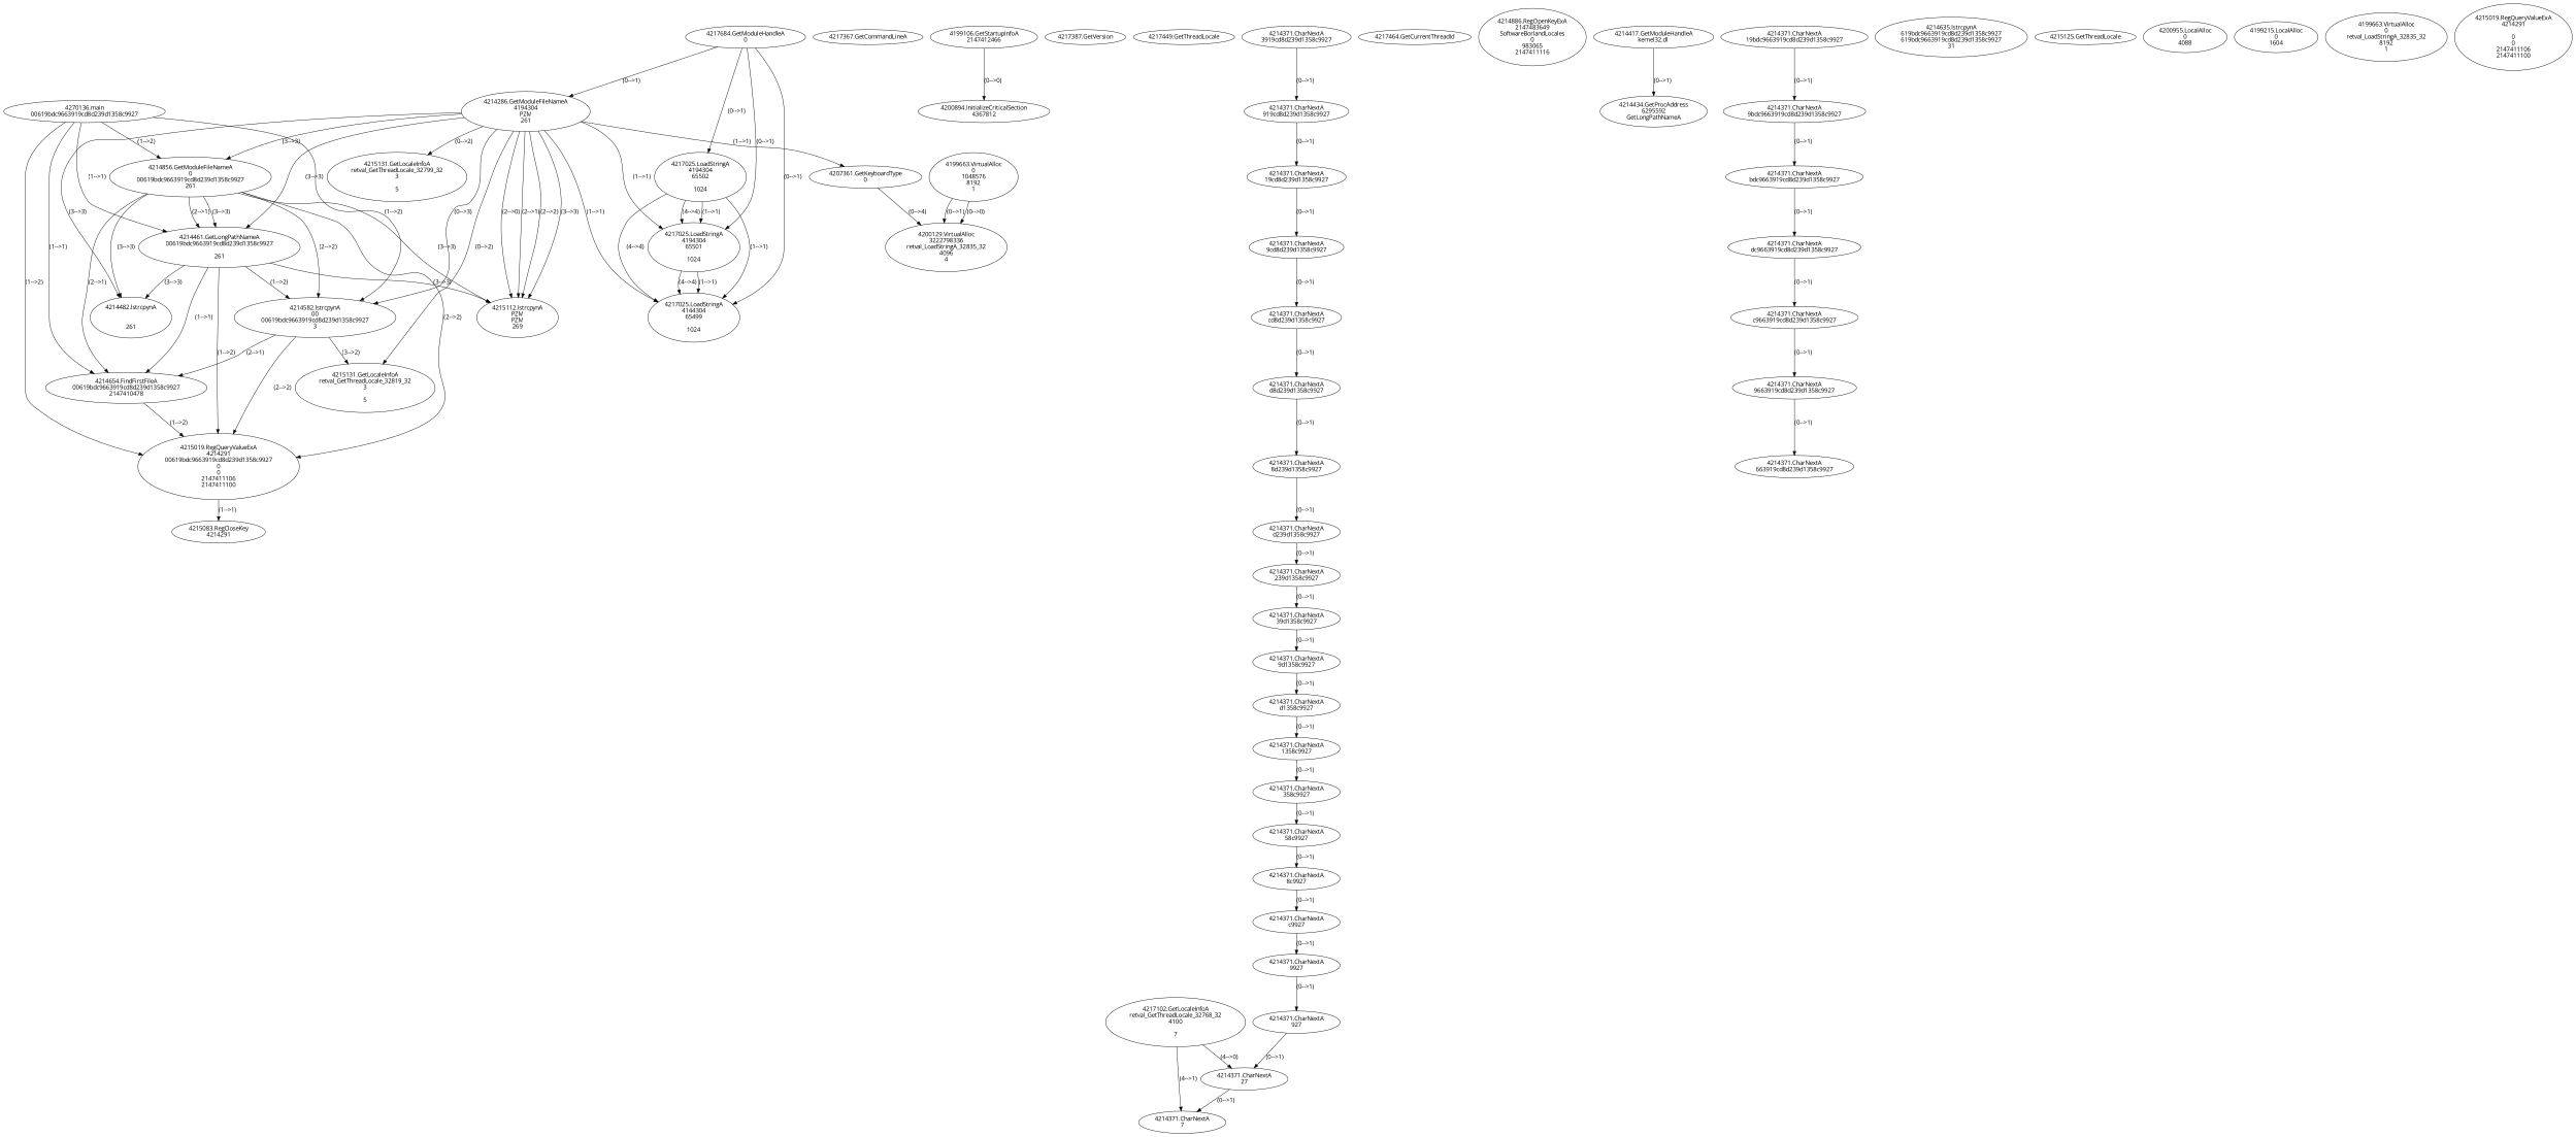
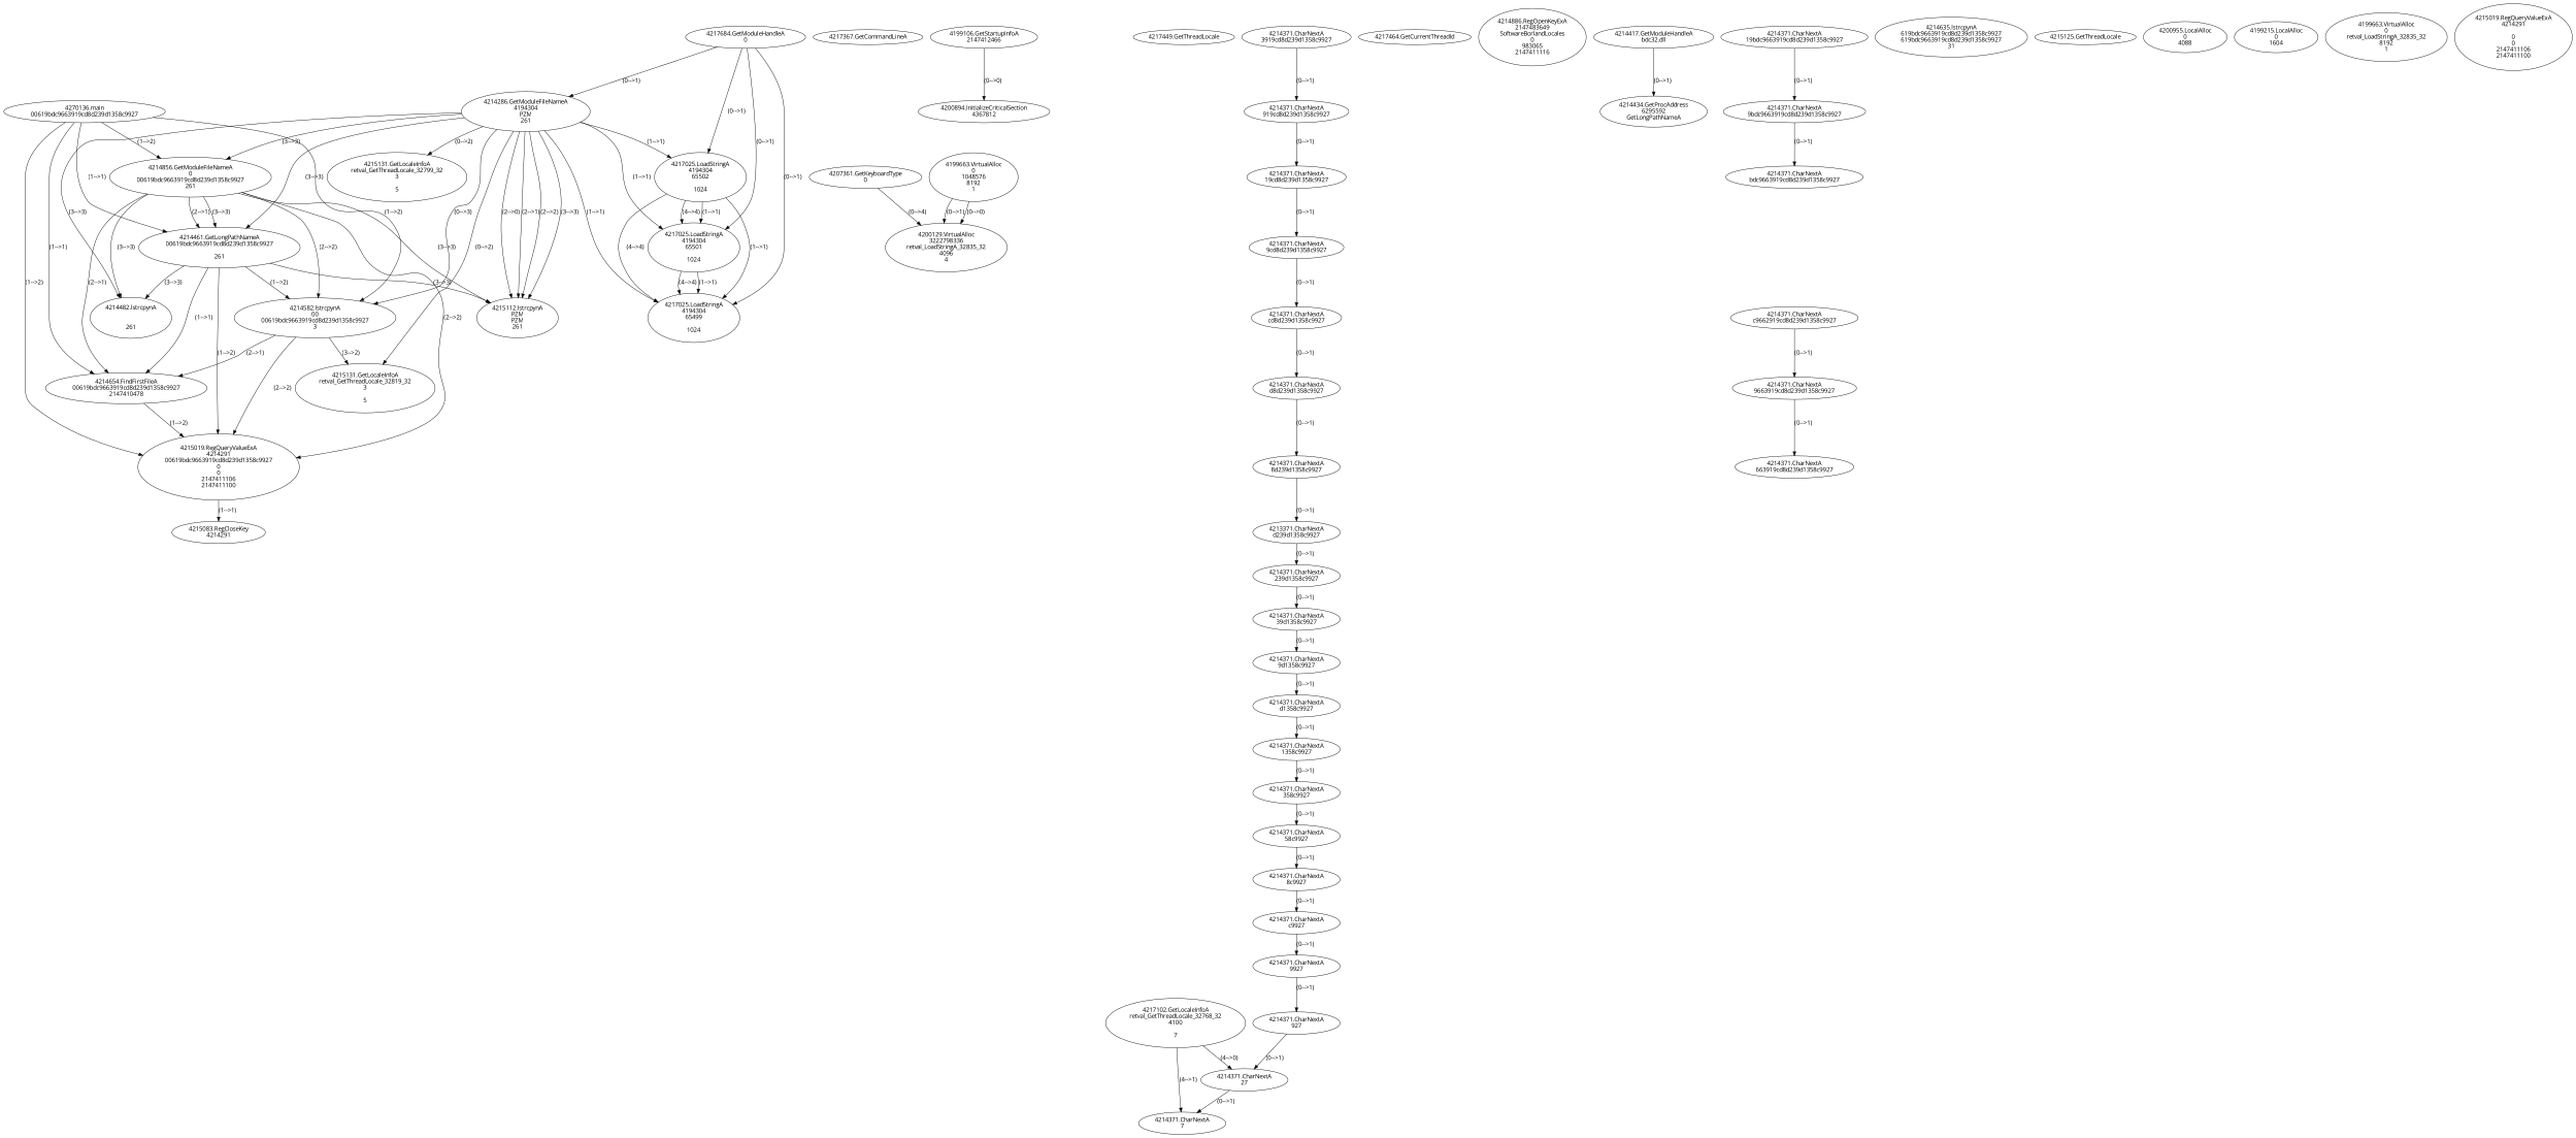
  digraph {
    fontname="Open Sans"
    node [fontname="Open Sans"]
    edge [fontname="Open Sans"]
    n1 [label="4270136.main\n00619bdc9663919cd8d239d1358c9927"]
    n2 [label="4214856.GetModuleFileNameA\n0\n00619bdc9663919cd8d239d1358c9927\n261"]
    n3 [label="4214461.GetLongPathNameA\n00619bdc9663919cd8d239d1358c9927\n\n261"]
    n4 [label="4214582.lstrcpynA\n00\n00619bdc9663919cd8d239d1358c9927\n3"]
    n5 [label="4214654.FindFirstFileA\n00619bdc9663919cd8d239d1358c9927\n2147410478"]
    n6 [label="4215019.RegQueryValueExA\n4214291\n00619bdc9663919cd8d239d1358c9927\n0\n0\n2147411106\n2147411100"]
-   n7 [label="4215112.lstrcpynA\nPZM\nPZM\n269"]
+   n7 [label="4215112.lstrcpynA\nPZM\nPZM\n261"]
    n8 [label="4214482.lstrcpynA\n\n\n261"]
    n9 [label="4215131.GetLocaleInfoA\nretval_GetThreadLocale_32819_32\n3\n\n5"]
    n10 [label="4215083.RegCloseKey\n4214291"]
    n11 [label="4217684.GetModuleHandleA\n0"]
    n12 [label="4214286.GetModuleFileNameA\n4194304\nPZM\n261"]
    n13 [label="4217025.LoadStringA\n4194304\n65502\n\n1024"]
    n14 [label="4217025.LoadStringA\n4194304\n65501\n\n1024"]
-   n15 [label="4217025.LoadStringA\n4144304\n65499\n\n1024"]
+   n15 [label="4217025.LoadStringA\n4194304\n65499\n\n1024"]
    n16 [label="4215131.GetLocaleInfoA\nretval_GetThreadLocale_32799_32\n3\n\n5"]
    n17 [label="4207361.GetKeyboardType\n0"]
    n18 [label="4200129.VirtualAlloc\n3222798336\nretval_LoadStringA_32835_32\n4096\n4"]
    n19 [label="4217367.GetCommandLineA\n"]
    n20 [label="4199106.GetStartupInfoA\n2147412466"]
    n21 [label="4200894.InitializeCriticalSection\n4367812"]
-   n22 [label="4217387.GetVersion\n"]
    n23 [label="4217449.GetThreadLocale\n"]
    n24 [label="4217102.GetLocaleInfoA\nretval_GetThreadLocale_32768_32\n4100\n\n7"]
    n25 [label="4214371.CharNextA\n27"]
    n26 [label="4214371.CharNextA\n7"]
    n27 [label="4217464.GetCurrentThreadId\n"]
    n28 [label="4214886.RegOpenKeyExA\n2147483649\nSoftware\Borland\Locales\n0\n983065\n2147411116"]
-   n29 [label="4214417.GetModuleHandleA\nkernel32.dll"]
+   n29 [label="4214417.GetModuleHandleA\nbdc32.dll"]
    n30 [label="4214434.GetProcAddress\n6295592\nGetLongPathNameA"]
    n31 [label="4214371.CharNextA\n19bdc9663919cd8d239d1358c9927"]
    n32 [label="4214371.CharNextA\n9bdc9663919cd8d239d1358c9927"]
    n33 [label="4214371.CharNextA\nbdc9663919cd8d239d1358c9927"]
-   n34 [label="4214371.CharNextA\ndc9663919cd8d239d1358c9927"]
-   n35 [label="4214371.CharNextA\nc9663919cd8d239d1358c9927"]
+   n35 [label="4214371.CharNextA\nc9662919cd8d239d1358c9927"]
    n36 [label="4214371.CharNextA\n9663919cd8d239d1358c9927"]
    n37 [label="4214371.CharNextA\n663919cd8d239d1358c9927"]
    n38 [label="4214371.CharNextA\n3919cd8d239d1358c9927"]
    n39 [label="4214371.CharNextA\n919cd8d239d1358c9927"]
    n40 [label="4214371.CharNextA\n19cd8d239d1358c9927"]
    n41 [label="4214371.CharNextA\n9cd8d239d1358c9927"]
    n42 [label="4214371.CharNextA\ncd8d239d1358c9927"]
    n43 [label="4214371.CharNextA\nd8d239d1358c9927"]
    n44 [label="4214371.CharNextA\n8d239d1358c9927"]
-   n45 [label="4214371.CharNextA\nd239d1358c9927"]
+   n45 [label="4213371.CharNextA\nd239d1358c9927"]
    n46 [label="4214371.CharNextA\n239d1358c9927"]
    n47 [label="4214371.CharNextA\n39d1358c9927"]
    n48 [label="4214371.CharNextA\n9d1358c9927"]
    n49 [label="4214371.CharNextA\nd1358c9927"]
    n50 [label="4214371.CharNextA\n1358c9927"]
    n51 [label="4214371.CharNextA\n358c9927"]
    n52 [label="4214371.CharNextA\n58c9927"]
    n53 [label="4214371.CharNextA\n8c9927"]
    n54 [label="4214371.CharNextA\nc9927"]
    n55 [label="4214371.CharNextA\n9927"]
    n56 [label="4214371.CharNextA\n927"]
    n57 [label="4214635.lstrcpynA\n619bdc9663919cd8d239d1358c9927\n619bdc9663919cd8d239d1358c9927\n31"]
    n58 [label="4215125.GetThreadLocale\n"]
    n59 [label="4200955.LocalAlloc\n0\n4088"]
    n60 [label="4199663.VirtualAlloc\n0\n1048576\n8192\n1"]
    n61 [label="4199215.LocalAlloc\n0\n1604"]
    n62 [label="4199663.VirtualAlloc\n0\nretval_LoadStringA_32835_32\n8192\n1"]
    n63 [label="4215019.RegQueryValueExA\n4214291\n\n0\n0\n2147411106\n2147411100"]
    n1 -> n2 [label="(1-->2)"]
    n1 -> n3 [label="(1-->1)"]
    n1 -> n4 [label="(1-->2)"]
    n1 -> n5 [label="(1-->1)"]
    n1 -> n6 [label="(1-->2)"]
    n2 -> n3 [label="(2-->1)"]
    n2 -> n3 [label="(3-->3)"]
    n2 -> n4 [label="(2-->2)"]
    n2 -> n5 [label="(2-->1)"]
    n2 -> n6 [label="(2-->2)"]
    n2 -> n7 [label="(3-->3)"]
    n2 -> n8 [label="(3-->3)"]
    n3 -> n4 [label="(1-->2)"]
    n3 -> n5 [label="(1-->1)"]
    n3 -> n6 [label="(1-->2)"]
    n3 -> n7 [label="(3-->3)"]
    n3 -> n8 [label="(3-->3)"]
    n4 -> n5 [label="(2-->1)"]
    n4 -> n6 [label="(2-->2)"]
    n4 -> n9 [label="(3-->2)"]
    n5 -> n6 [label="(1-->2)"]
    n6 -> n10 [label="(1-->1)"]
    n11 -> n12 [label="(0-->1)"]
    n11 -> n13 [label="(0-->1)"]
    n11 -> n14 [label="(0-->1)"]
    n11 -> n15 [label="(0-->1)"]
    n12 -> n2 [label="(3-->3)"]
    n12 -> n3 [label="(3-->3)"]
    n12 -> n4 [label="(0-->3)"]
    n12 -> n7 [label="(2-->1)"]
    n12 -> n7 [label="(2-->2)"]
    n12 -> n7 [label="(3-->3)"]
    n12 -> n7 [label="(2-->0)"]
    n12 -> n8 [label="(3-->3)"]
    n12 -> n9 [label="(0-->2)"]
-   n12 -> n17 [label="(1-->1)"]
+   n12 -> n13 [label="(1-->1)"]
    n12 -> n14 [label="(1-->1)"]
    n12 -> n15 [label="(1-->1)"]
    n12 -> n16 [label="(0-->2)"]
    n13 -> n14 [label="(1-->1)"]
    n13 -> n14 [label="(4-->4)"]
    n13 -> n15 [label="(1-->1)"]
    n13 -> n15 [label="(4-->4)"]
    n14 -> n15 [label="(1-->1)"]
    n14 -> n15 [label="(4-->4)"]
    n17 -> n18 [label="(0-->4)"]
    n20 -> n21 [label="(0-->0)"]
    n24 -> n25 [label="(4-->0)"]
    n24 -> n26 [label="(4-->1)"]
    n25 -> n26 [label="(0-->1)"]
    n29 -> n30 [label="(0-->1)"]
    n31 -> n32 [label="(0-->1)"]
    n32 -> n33 [label="(0-->1)"]
-   n33 -> n34 [label="(0-->1)"]
-   n34 -> n35 [label="(0-->1)"]
    n35 -> n36 [label="(0-->1)"]
    n36 -> n37 [label="(0-->1)"]
    n38 -> n39 [label="(0-->1)"]
    n39 -> n40 [label="(0-->1)"]
    n40 -> n41 [label="(0-->1)"]
    n41 -> n42 [label="(0-->1)"]
    n42 -> n43 [label="(0-->1)"]
    n43 -> n44 [label="(0-->1)"]
    n44 -> n45 [label="(0-->1)"]
    n45 -> n46 [label="(0-->1)"]
    n46 -> n47 [label="(0-->1)"]
    n47 -> n48 [label="(0-->1)"]
    n48 -> n49 [label="(0-->1)"]
    n49 -> n50 [label="(0-->1)"]
    n50 -> n51 [label="(0-->1)"]
    n51 -> n52 [label="(0-->1)"]
    n52 -> n53 [label="(0-->1)"]
    n53 -> n54 [label="(0-->1)"]
    n54 -> n55 [label="(0-->1)"]
    n55 -> n56 [label="(0-->1)"]
    n56 -> n25 [label="(0-->1)"]
    n60 -> n18 [label="(0-->1)"]
    n60 -> n18 [label="(0-->0)"]
  }
